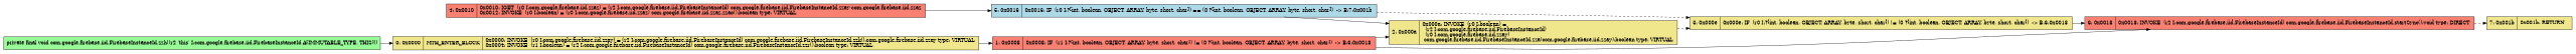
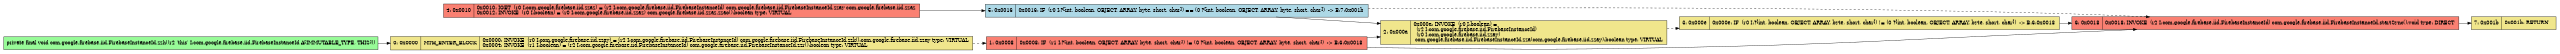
  digraph {
    rankdir=LR
    node [fillcolor=khaki shape=record style=filled]
    n1 [label="{0\:\ 0x0000|MTH_ENTER_BLOCK\l|0x0000: INVOKE  (r0 I:com.google.firebase.iid.zzay) = (r2 I:com.google.firebase.iid.FirebaseInstanceId) com.google.firebase.iid.FirebaseInstanceId.zzk():com.google.firebase.iid.zzay type: VIRTUAL \l0x0004: INVOKE  (r1 I:boolean) = (r2 I:com.google.firebase.iid.FirebaseInstanceId) com.google.firebase.iid.FirebaseInstanceId.zzr():boolean type: VIRTUAL \l}"]
    n2 [fillcolor=salmon label="{1\:\ 0x0008|0x0008: IF  (r1 I:?[int, boolean, OBJECT, ARRAY, byte, short, char]) != (0 ?[int, boolean, OBJECT, ARRAY, byte, short, char])  \-\> B:6:0x0018 \l}"]
    n3 [label="{2\:\ 0x000a|0x000a: INVOKE  (r0 I:boolean) = \l  (r2 I:com.google.firebase.iid.FirebaseInstanceId)\l  (r0 I:com.google.firebase.iid.zzay)\l com.google.firebase.iid.FirebaseInstanceId.zza(com.google.firebase.iid.zzay):boolean type: VIRTUAL \l}"]
    n4 [fillcolor=salmon label="{6\:\ 0x0018|0x0018: INVOKE  (r2 I:com.google.firebase.iid.FirebaseInstanceId) com.google.firebase.iid.FirebaseInstanceId.startSync():void type: DIRECT \l}"]
    n5 [label="{3\:\ 0x000e|0x000e: IF  (r0 I:?[int, boolean, OBJECT, ARRAY, byte, short, char]) != (0 ?[int, boolean, OBJECT, ARRAY, byte, short, char])  \-\> B:6:0x0018 \l}"]
    n6 [label="{7\:\ 0x001b|0x001b: RETURN   \l}"]
    n7 [fillcolor=salmon label="{4\:\ 0x0010|0x0010: IGET  (r0 I:com.google.firebase.iid.zzaz) = (r2 I:com.google.firebase.iid.FirebaseInstanceId) com.google.firebase.iid.FirebaseInstanceId.zzay com.google.firebase.iid.zzaz \l0x0012: INVOKE  (r0 I:boolean) = (r0 I:com.google.firebase.iid.zzaz) com.google.firebase.iid.zzaz.zzao():boolean type: VIRTUAL \l}"]
    n8 [fillcolor=lightblue label="{5\:\ 0x0016|0x0016: IF  (r0 I:?[int, boolean, OBJECT, ARRAY, byte, short, char]) == (0 ?[int, boolean, OBJECT, ARRAY, byte, short, char])  \-\> B:7:0x001b \l}"]
    n9 [fillcolor=palegreen label="{private final void com.google.firebase.iid.FirebaseInstanceId.zzh((r2 'this' I:com.google.firebase.iid.FirebaseInstanceId A[IMMUTABLE_TYPE, THIS])) }"]
-   n1 -> n2
+   n1 -> n2 [style=dashed]
    n2 -> n3 [style=solid]
    n2 -> n4
    n3 -> n5 [style=dashed]
-   n4 -> n6 [style=dashed]
+   n4 -> n6
    n5 -> n4
    n7 -> n8
    n8 -> n3
-   n8 -> n5 [style=dashed]
+   n8 -> n4 [style=dashed]
    n9 -> n1
  }
